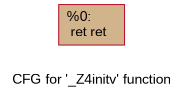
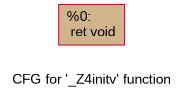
  digraph {
    label="CFG for '_Z4initv' function"
    fontname="Liberation Sans"
-   n1 [color="#b70d28ff" fillcolor=tan label="{%0:\l  ret ret\l}" shape=record style=filled fontname="Liberation Sans"]
+   n1 [color="#b70d28ff" fillcolor=tan label="{%0:\l  ret void\l}" shape=record style=filled fontname="Liberation Sans"]
  }
